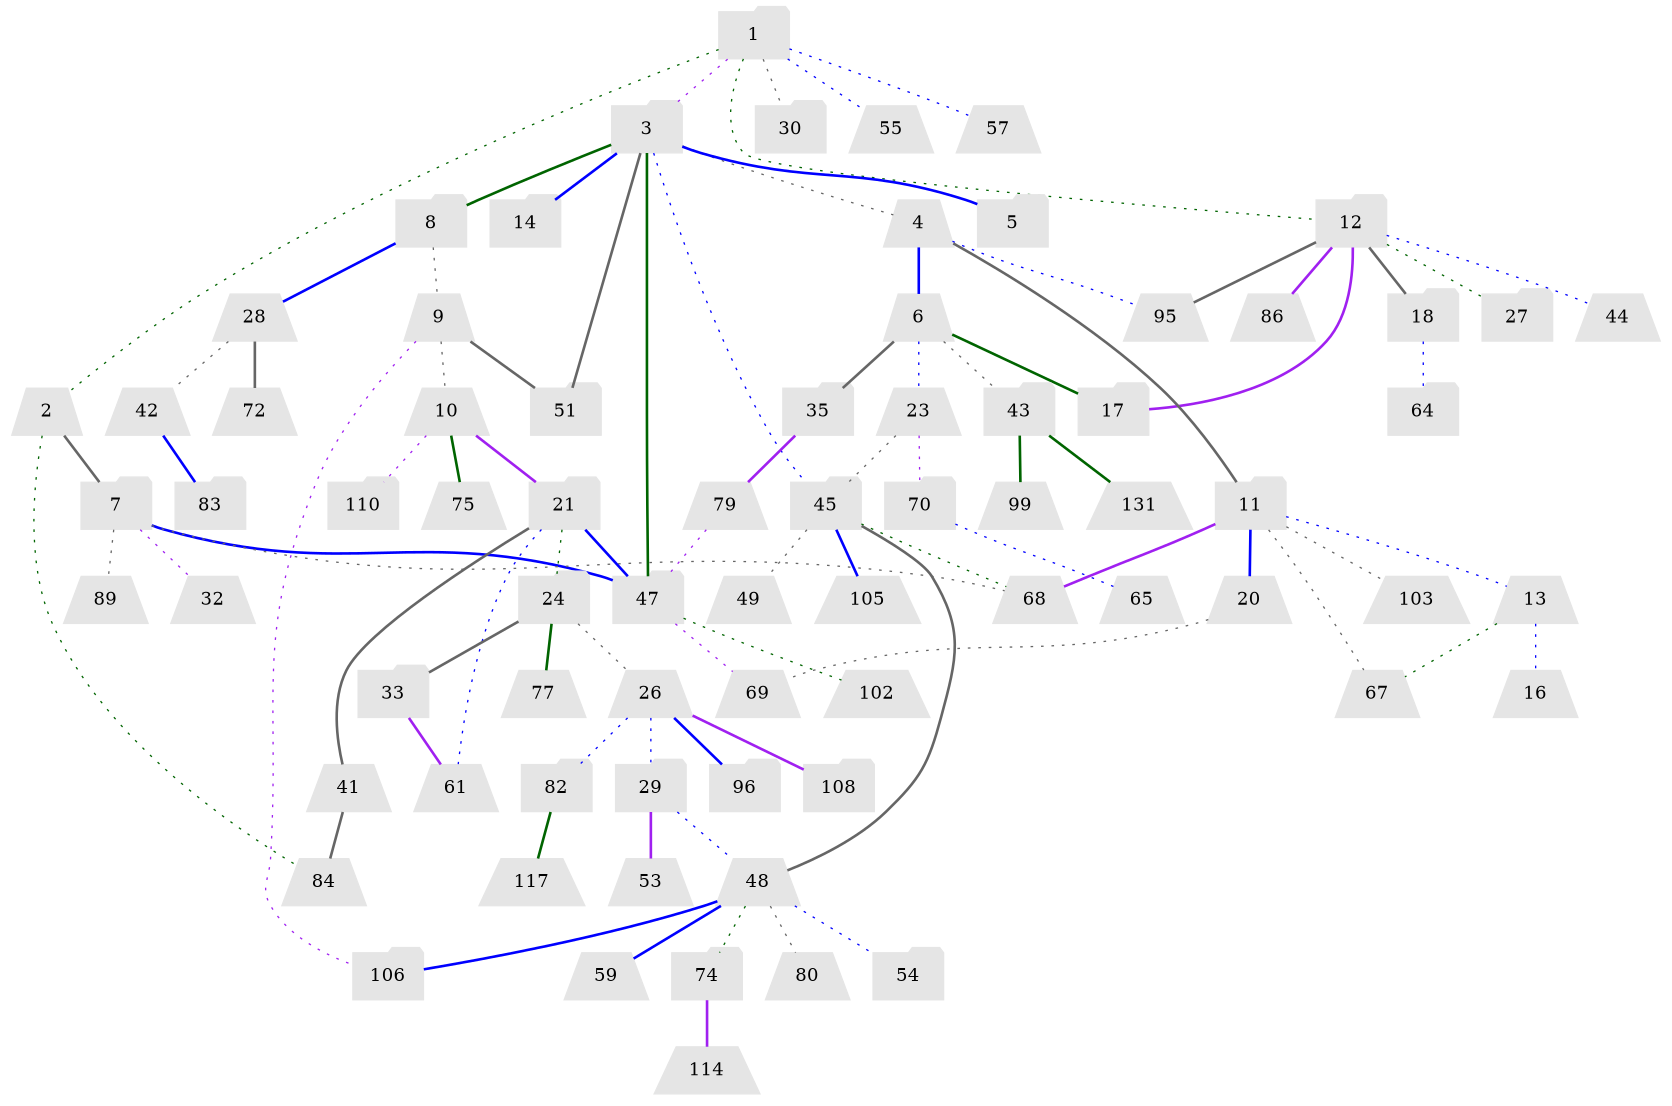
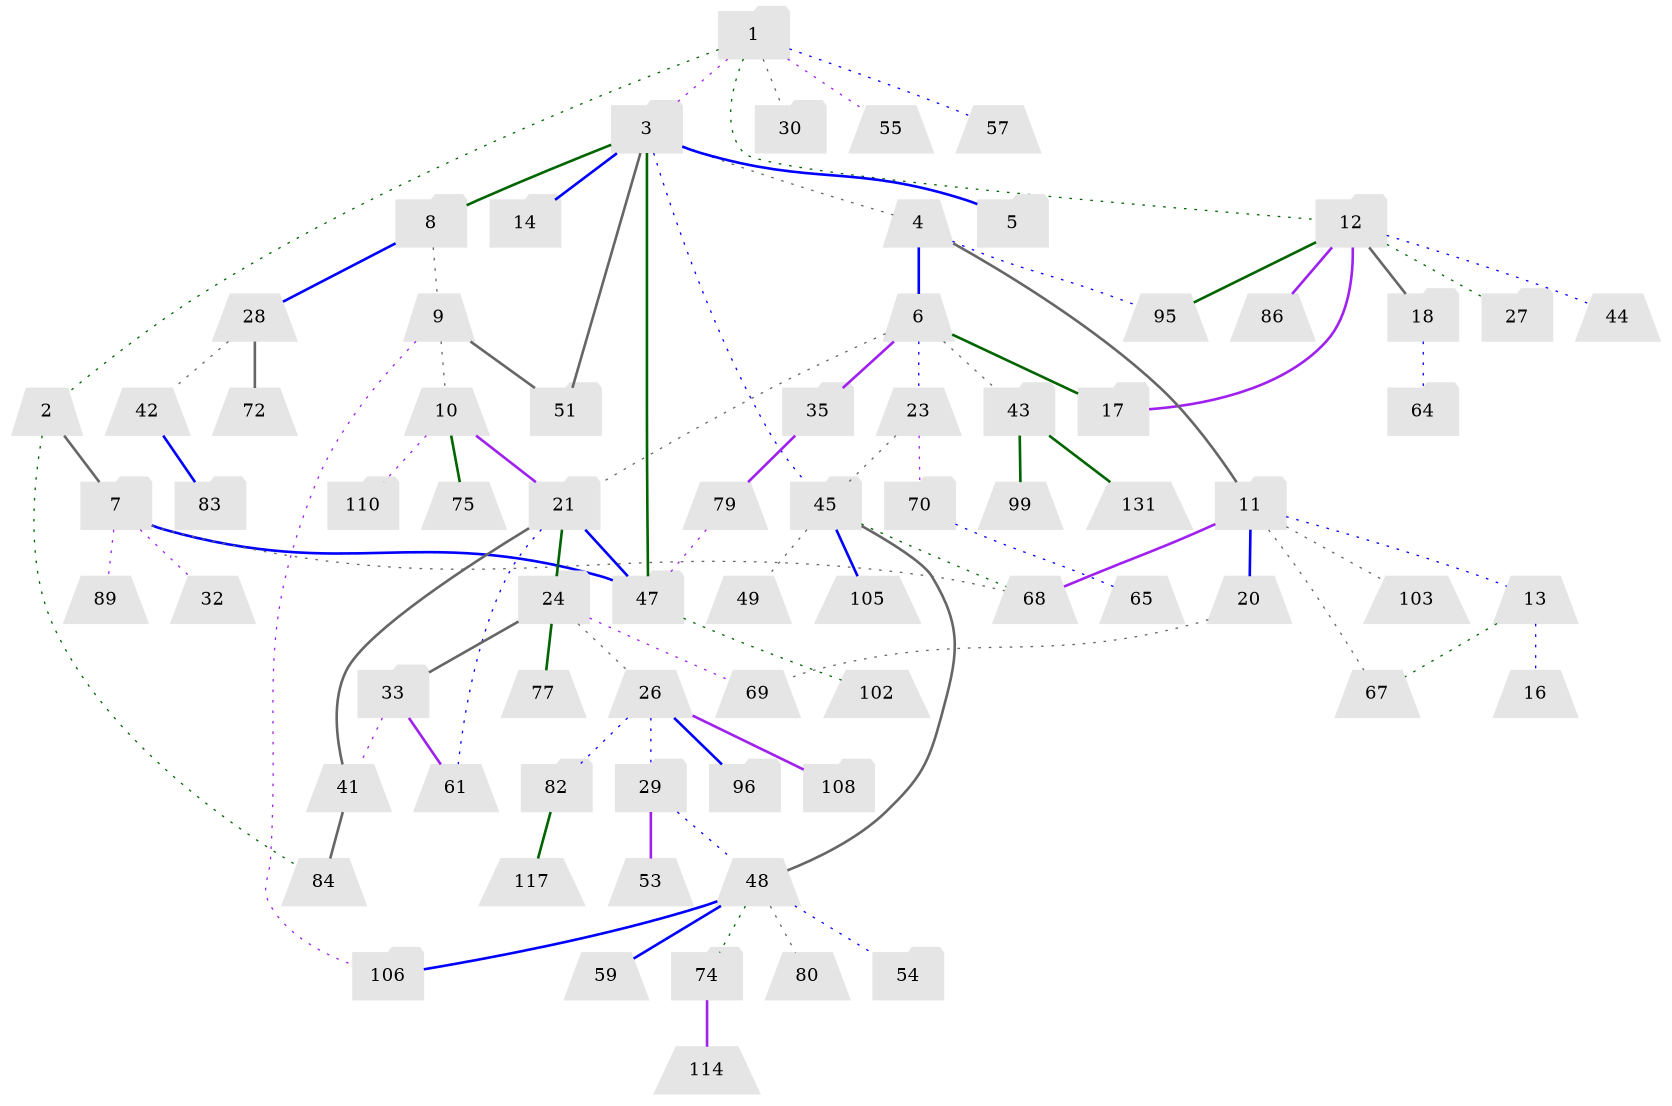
  graph {
    node [color=gray90 shape=trapezium style=filled]
    edge [color=blue style=dotted]
    1 [shape=folder super="+15"]
    2 [super="+19"]
    3 [shape=folder super="+38"]
    12 [shape=folder super="+25"]
    30 [shape=folder super="+39"]
    55 [super="+94"]
    57 [super="+100"]
    7 [shape=folder super="+65"]
    84 [super="+109"]
    4 [super="+46"]
    5 [shape=folder super="+60"]
    8 [shape=folder]
    14 [shape=folder]
    45 [shape=folder super="+81"]
    47 [shape=folder super="+66"]
    51 [shape=folder]
    95
    17 [shape=folder]
    18 [shape=folder super="+22"]
    27 [shape=folder]
    44 [super="+63"]
    86
    32 [super="+98"]
    68 [super="+111"]
    89
    6 [super="+76"]
    11 [shape=folder super="+92"]
    9 [super="+50"]
    28 [super="+34"]
    49 [super="+56"]
    48 [super="+88"]
    105
    102
    21 [shape=folder super="+36"]
    23 [super="+58"]
    35 [shape=folder super="+62"]
    43 [shape=folder super="+93"]
    13 [super="+71"]
    20 [super="+112"]
    67
    103
    24 [shape=folder super="+40"]
    41 [super="+78"]
    61 [super="+107"]
    70 [shape=folder]
    79 [super="+91"]
    99
    n48 [label=131]
    10
    106 [shape=folder super="+116"]
    42
    72 [super="+104"]
    75
    110 [shape=folder]
    16 [super="+52"]
    69
    64 [shape=folder]
    26 [super="+37"]
    33 [shape=folder super="+115"]
    77
    n61 [label=65 super="+97"]
    29 [shape=folder super="+31"]
    82 [shape=folder super="+87"]
    96 [shape=folder]
    108 [shape=folder]
    53
    117
    83 [shape=folder super="+90"]
    54 [shape=folder]
    59
    74 [shape=folder]
    80
    114
    1 -- 2 [color=darkgreen]
    1 -- 3 [color=purple]
    1 -- 12 [color=darkgreen]
    1 -- 30 [color=gray40]
-   1 -- 55
+   1 -- 55 [color=purple]
    1 -- 57
    2 -- 7 [color=gray40 style=bold]
    2 -- 84 [color=darkgreen]
    3 -- 4 [color=gray40]
    3 -- 5 [style=bold]
    3 -- 8 [color=darkgreen style=bold]
    3 -- 14 [style=bold]
    3 -- 45
    3 -- 47 [color=darkgreen style=bold]
    3 -- 51 [color=gray40 style=bold]
-   12 -- 95 [color=gray40 style=bold]
+   12 -- 95 [color=darkgreen style=bold]
    12 -- 17 [color=purple style=bold]
    12 -- 18 [color=gray40 style=bold]
    12 -- 27 [color=darkgreen]
    12 -- 44
    12 -- 86 [color=purple style=bold]
    7 -- 47 [style=bold]
    7 -- 32 [color=purple]
    7 -- 68 [color=gray40]
-   7 -- 89 [color=gray40]
+   7 -- 89 [color=purple]
    4 -- 95
    4 -- 6 [style=bold]
    4 -- 11 [color=gray40 style=bold]
    8 -- 9 [color=gray40]
    8 -- 28 [style=bold]
    45 -- 68 [color=darkgreen]
    45 -- 49 [color=gray40]
    45 -- 48 [color=gray40 style=bold]
    45 -- 105 [style=bold]
    47 -- 102 [color=darkgreen]
    18 -- 64
    6 -- 17 [color=darkgreen style=bold]
+   6 -- 21 [color=gray40]
    6 -- 23
-   6 -- 35 [color=gray40 style=bold]
+   6 -- 35 [color=purple style=bold]
    6 -- 43 [color=gray40]
    11 -- 68 [color=purple style=bold]
    11 -- 13
    11 -- 20 [style=bold weight=2]
    11 -- 67 [color=gray40]
    11 -- 103 [color=gray40]
    9 -- 51 [color=gray40 style=bold]
    9 -- 10 [color=gray40]
    9 -- 106 [color=purple]
    28 -- 42 [color=gray40]
    28 -- 72 [color=gray40 style=bold]
    48 -- 106 [style=bold]
    48 -- 54
    48 -- 59 [style=bold]
    48 -- 74 [color=darkgreen]
    48 -- 80 [color=gray40]
    21 -- 47 [style=bold]
-   21 -- 24 [color=darkgreen]
+   21 -- 24 [color=darkgreen style=bold]
    21 -- 41 [color=gray40 style=bold]
    21 -- 61
    23 -- 45 [color=gray40]
    23 -- 70 [color=purple]
    35 -- 79 [color=purple style=bold]
    43 -- 99 [color=darkgreen style=bold]
    43 -- n48 [color=darkgreen style=bold]
    13 -- 67 [color=darkgreen]
    13 -- 16
    20 -- 69 [color=gray40]
-   47 -- 69 [color=purple]
+   24 -- 69 [color=purple]
    24 -- 26 [color=gray40]
    24 -- 33 [color=gray40 style=bold]
    24 -- 77 [color=darkgreen style=bold]
    41 -- 84 [color=gray40 style=bold]
    70 -- n61
    79 -- 47 [color=purple]
    10 -- 21 [color=purple style=bold]
    10 -- 75 [color=darkgreen style=bold]
    10 -- 110 [color=purple]
    42 -- 83 [style=bold]
    26 -- 29
    26 -- 82
    26 -- 96 [style=bold]
    26 -- 108 [color=purple style=bold]
+   33 -- 41 [color=purple]
    33 -- 61 [color=purple style=bold]
    29 -- 48
    29 -- 53 [color=purple style=bold]
    82 -- 117 [color=darkgreen style=bold]
    74 -- 114 [color=purple style=bold]
  }
